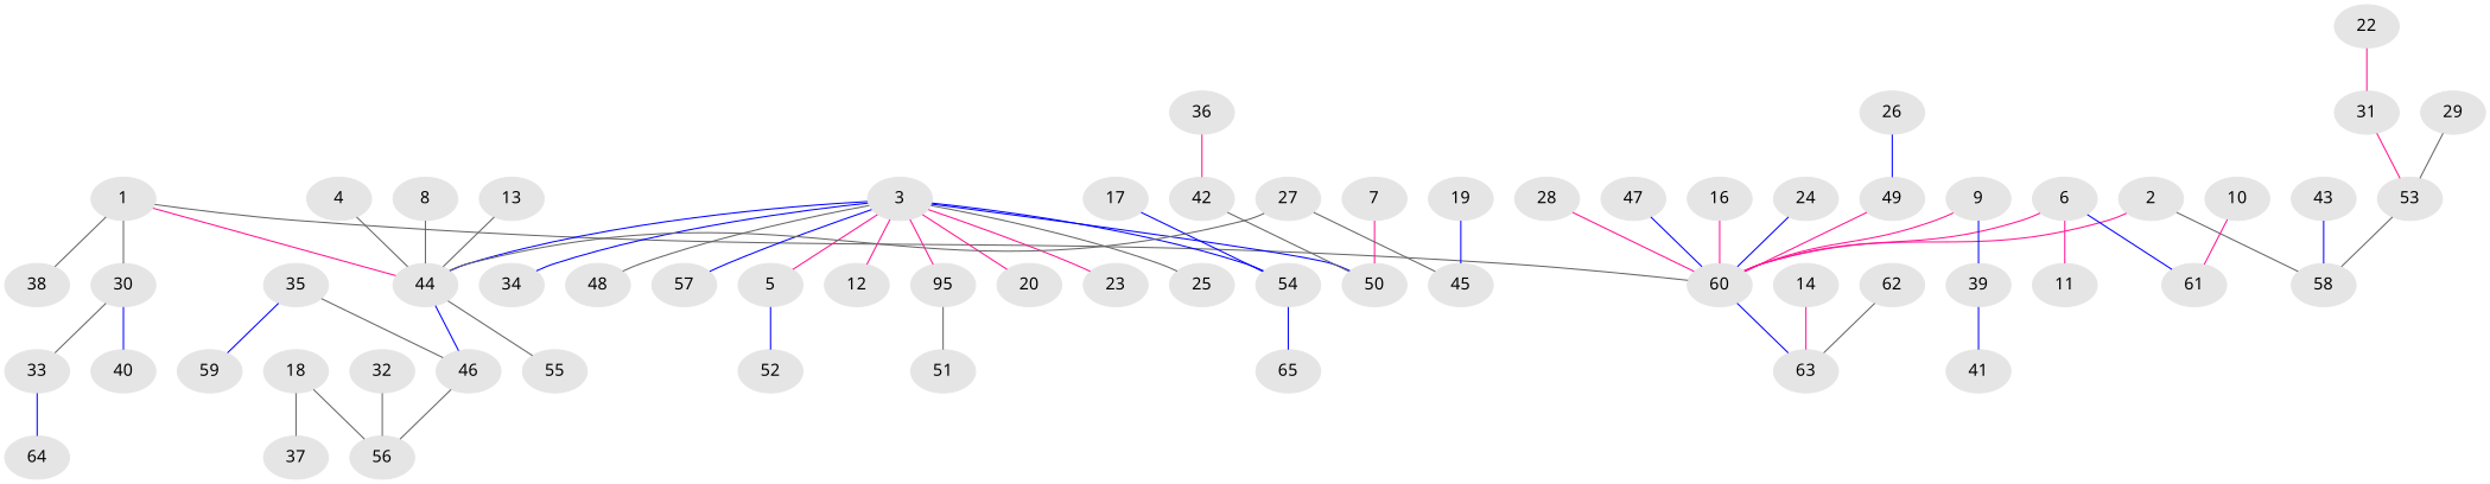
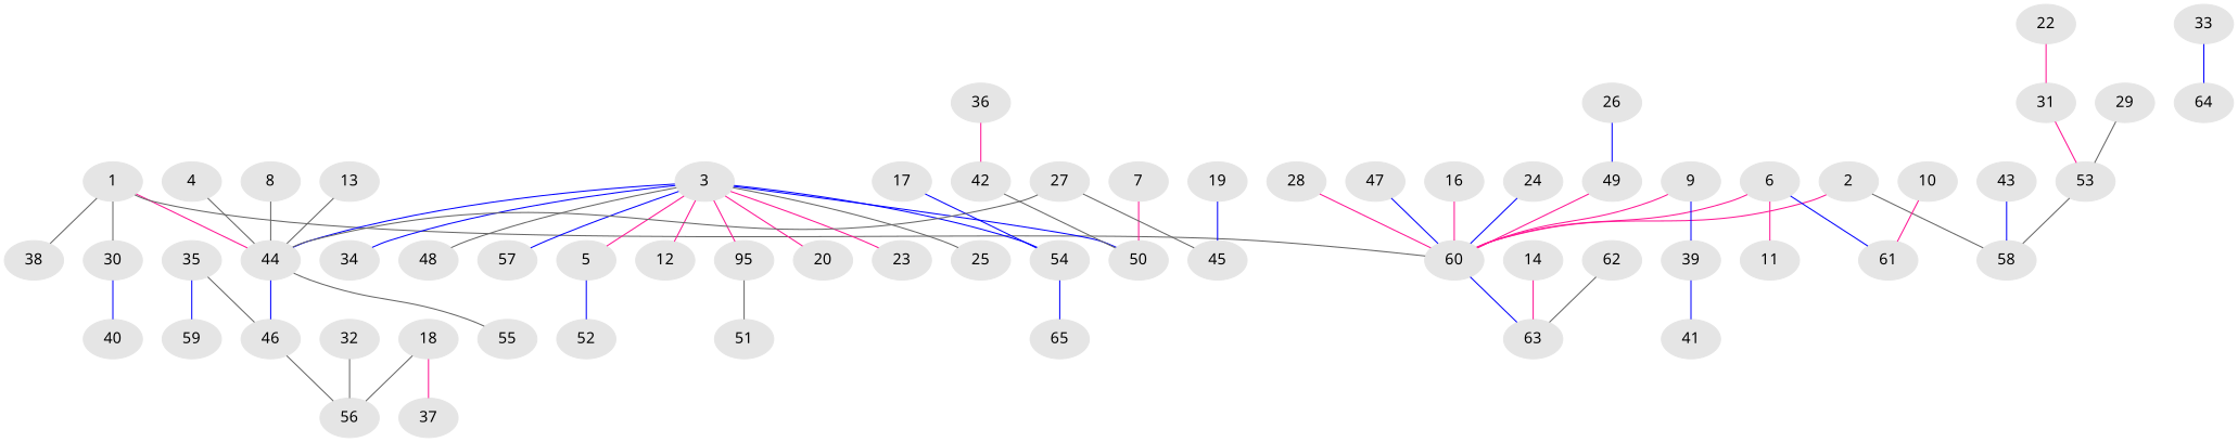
  graph {
    fontname="Noto Sans"
    node [color=gray90 fontname="Noto Sans" style=filled]
    edge [color=gray40 fontname="Noto Sans" weight=1.0]
    1
    30
    38
    44
    60
    33
    40
    46
    55
    63
    2
    58
    3
    5
    12
    n16 [label=95]
    20
    23
    25
    34
    48
    50
    54
    57
    52
    51
    65
    4
    6
    11
    61
    7
    8
    9
    39
    41
    10
    13
    14
    16
    17
    18
    37
    56
    19
    45
    22
    31
    53
    24
    26
    49
    27
    28
    29
    64
    32
    35
    59
    36
    42
    43
    47
    62
    1 -- 30
    1 -- 38
    1 -- 44 [color=deeppink]
    1 -- 60
-   30 -- 33
    30 -- 40 [color=blue]
    44 -- 46 [color=blue]
    44 -- 55
    60 -- 63 [color=blue]
    33 -- 64 [color=blue]
    46 -- 56
    2 -- 60 [color=deeppink]
    2 -- 58
    3 -- 44 [color=blue]
    3 -- 5 [color=deeppink]
    3 -- 12 [color=deeppink]
    3 -- n16 [color=deeppink]
    3 -- 20 [color=deeppink]
    3 -- 23 [color=deeppink]
    3 -- 25
    3 -- 34 [color=blue]
    3 -- 48
    3 -- 50 [color=blue]
    3 -- 54 [color=blue]
    3 -- 57 [color=blue]
    5 -- 52 [color=blue]
    n16 -- 51
    54 -- 65 [color=blue]
    4 -- 44
    6 -- 60 [color=deeppink]
    6 -- 11 [color=deeppink]
    6 -- 61 [color=blue]
    7 -- 50 [color=deeppink]
    8 -- 44
    9 -- 60 [color=deeppink]
    9 -- 39 [color=blue]
    39 -- 41 [color=blue]
    10 -- 61 [color=deeppink]
    13 -- 44
    14 -- 63 [color=deeppink]
    16 -- 60 [color=deeppink]
    17 -- 54 [color=blue]
-   18 -- 37
+   18 -- 37 [color=deeppink]
    18 -- 56
    19 -- 45 [color=blue]
    22 -- 31 [color=deeppink]
    31 -- 53 [color=deeppink]
    53 -- 58
    24 -- 60 [color=blue]
    26 -- 49 [color=blue]
    49 -- 60 [color=deeppink]
    27 -- 44
    27 -- 45
    28 -- 60 [color=deeppink]
    29 -- 53
    32 -- 56
    35 -- 46
    35 -- 59 [color=blue]
    36 -- 42 [color=deeppink]
    42 -- 50
    43 -- 58 [color=blue]
    47 -- 60 [color=blue]
    62 -- 63
  }
